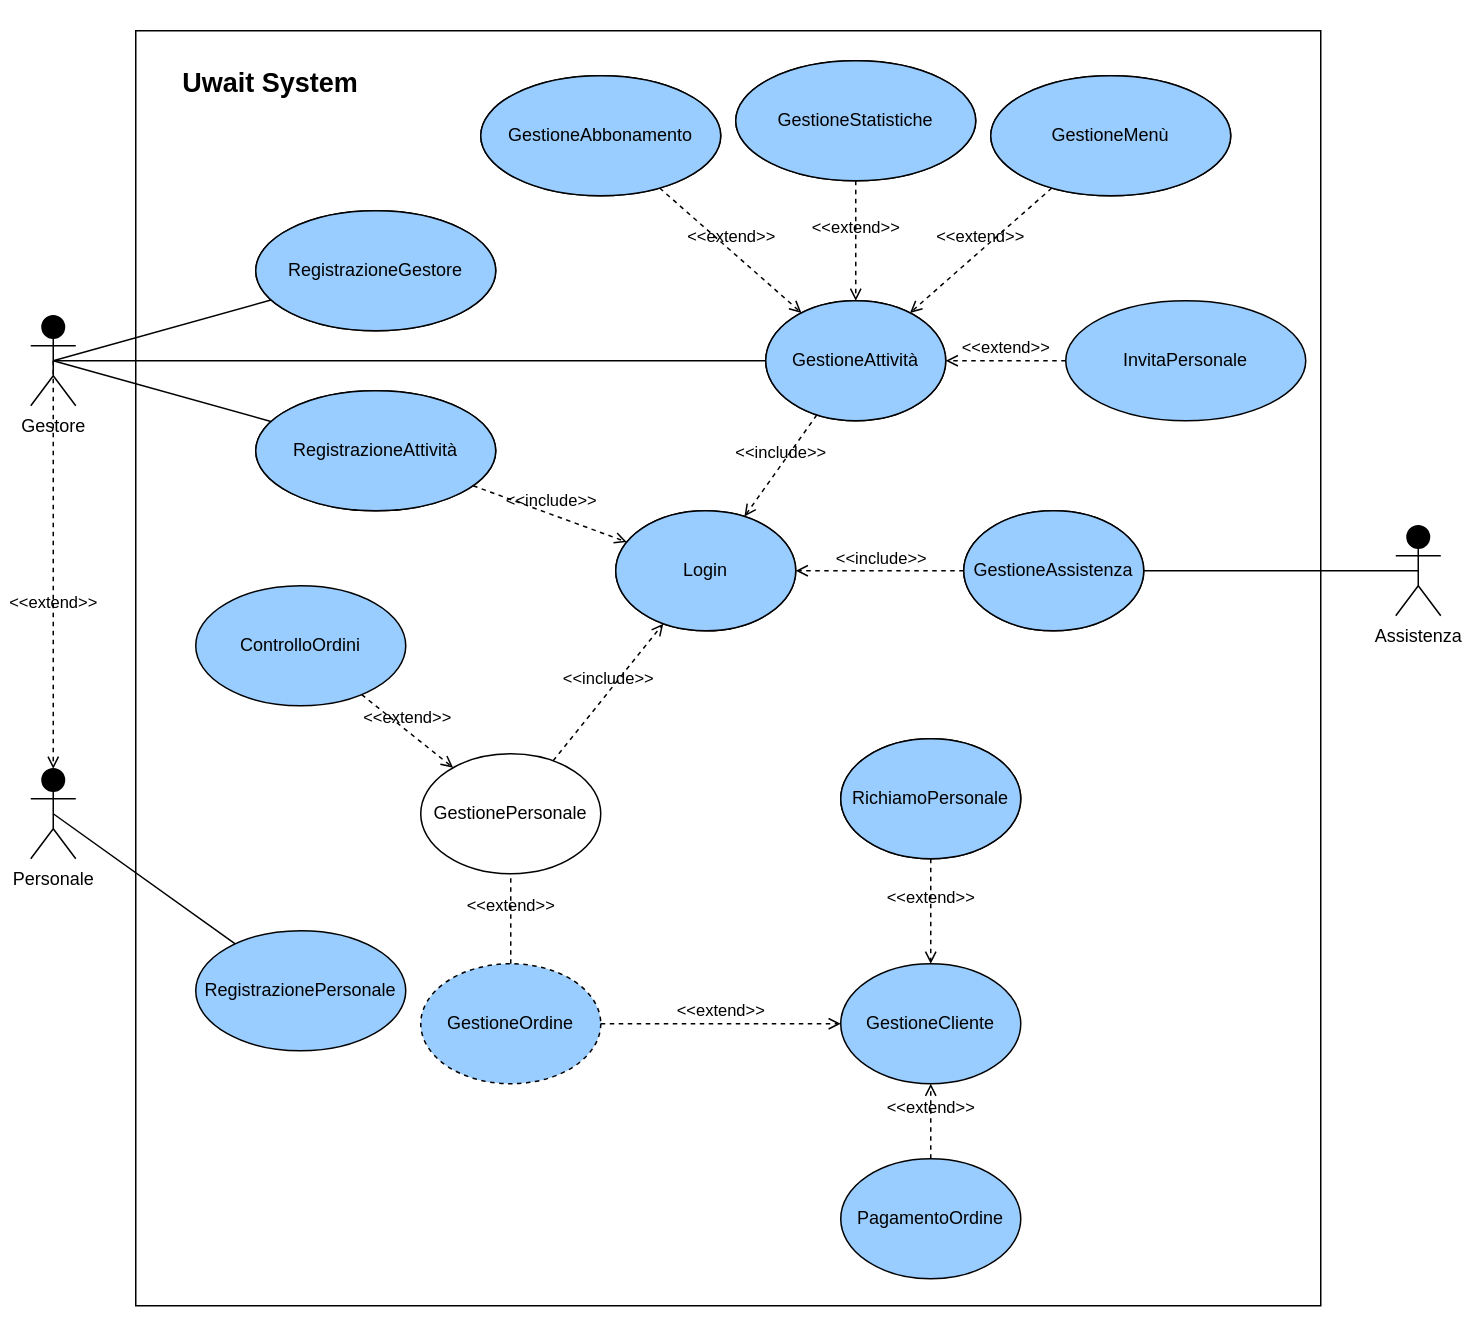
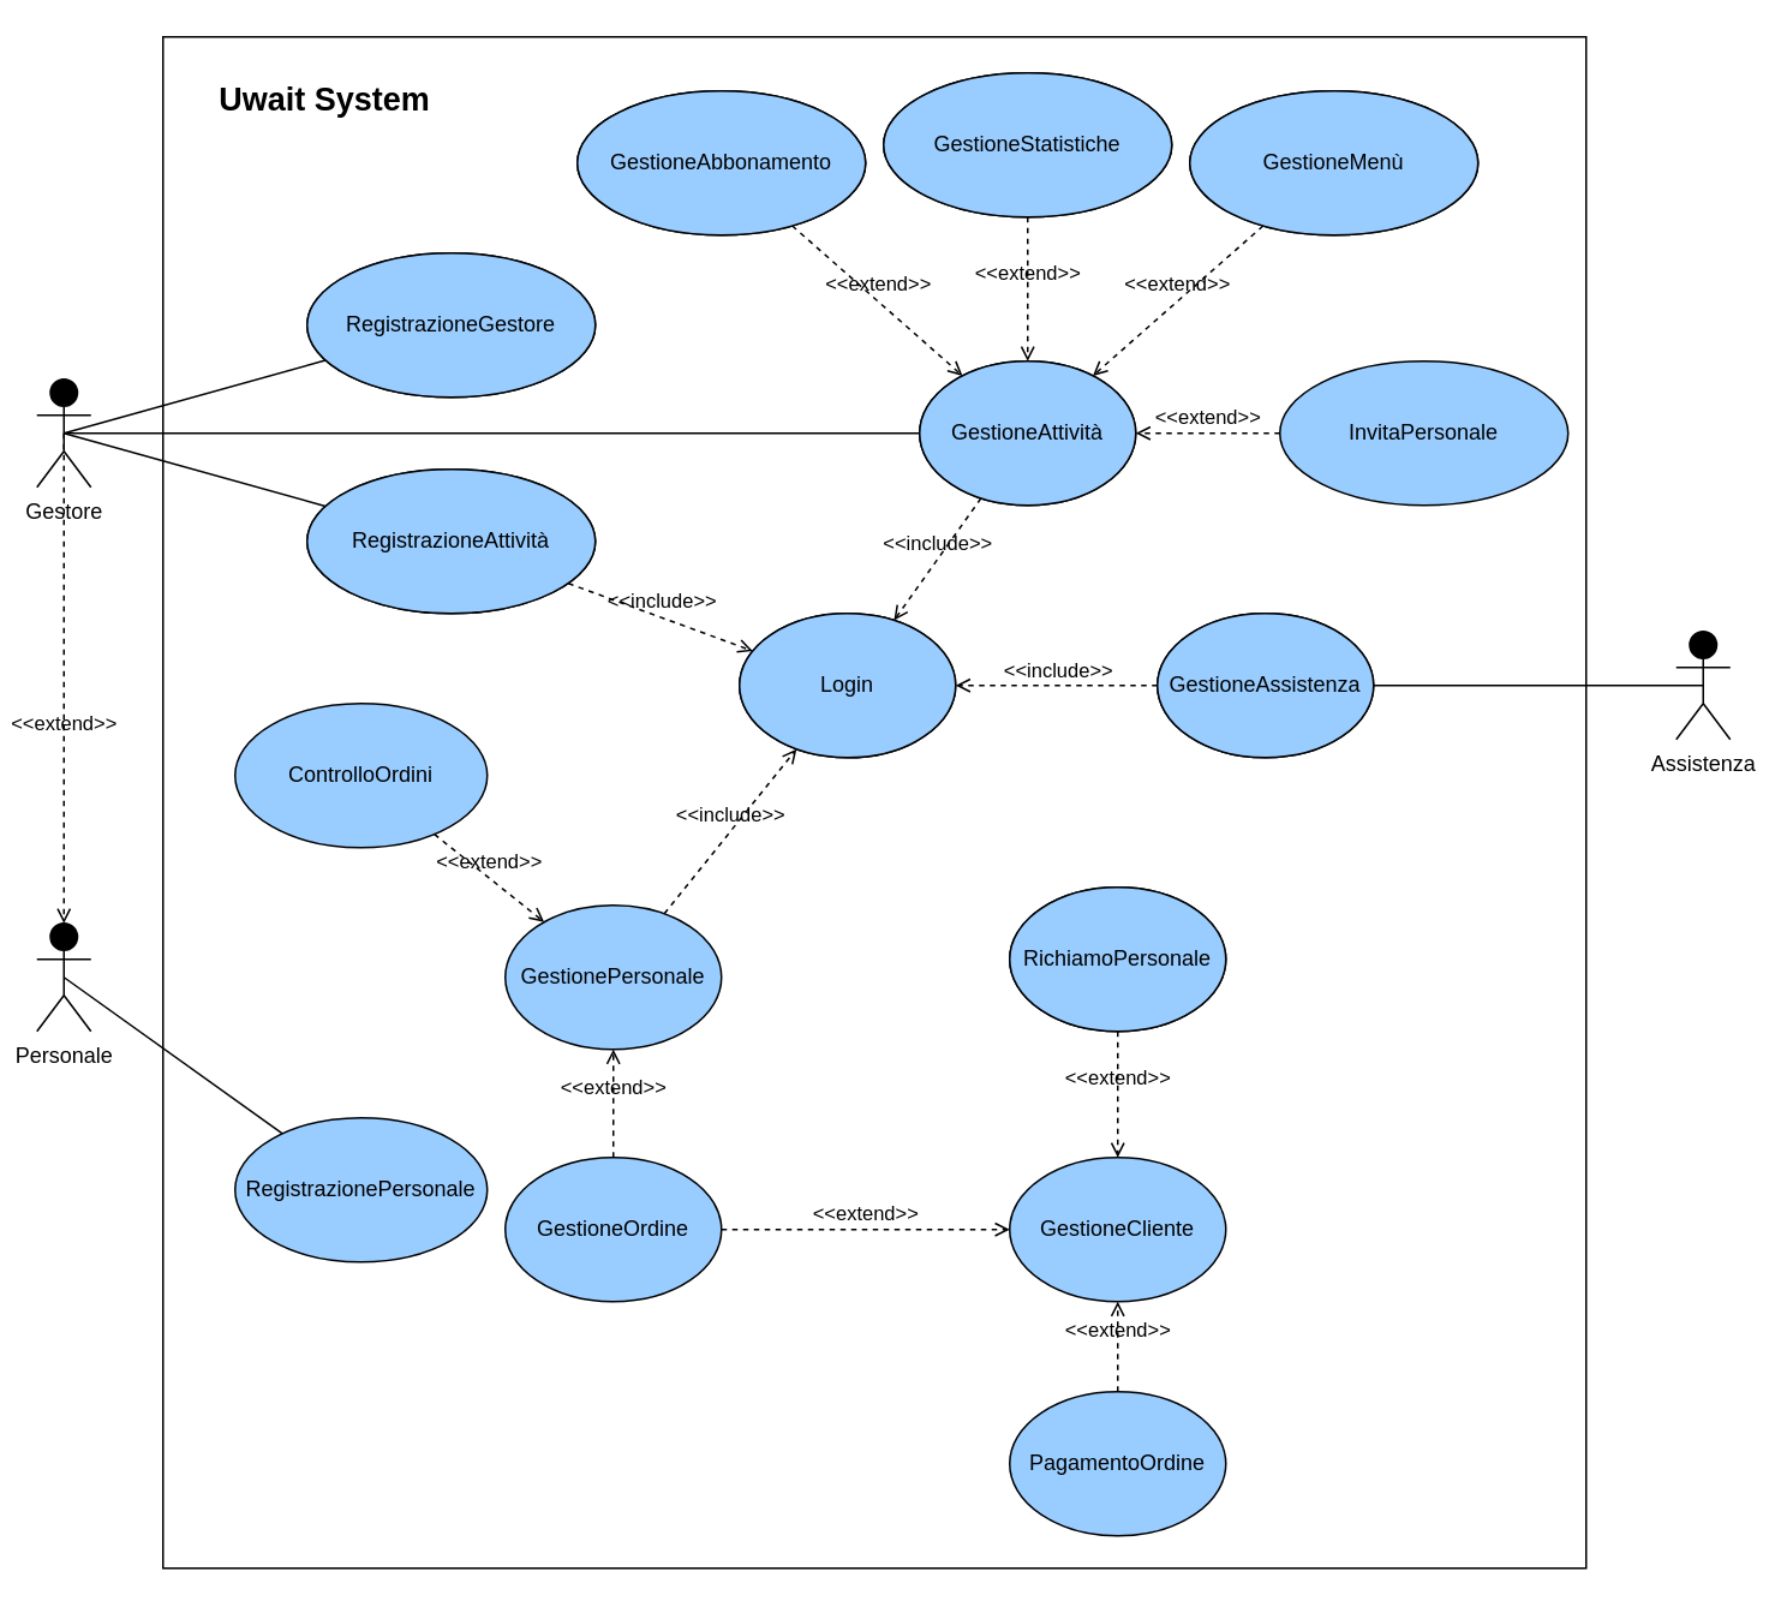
  <mxCell id="0" />
  <mxCell id="1" parent="0" />
  <mxCell id="2" value="Personale" style="shape=umlActor;html=1;verticalLabelPosition=bottom;verticalAlign=top;align=center;fillColor=#000000;" parent="1" vertex="1"><mxGeometry x="20" y="512" width="30" height="60" as="geometry" /></mxCell>
  <mxCell id="3" value="Assistenza" style="shape=umlActor;verticalLabelPosition=bottom;verticalAlign=top;html=1;outlineConnect=0;fillColor=#000000;" parent="1" vertex="1"><mxGeometry x="930" y="350" width="30" height="60" as="geometry" /></mxCell>
  <mxCell id="4" value="GestioneGestore" style="ellipse;whiteSpace=wrap;html=1;fillColor=#FFFFFF;" parent="1" vertex="1"><mxGeometry x="510" y="200" width="120" height="80" as="geometry" /></mxCell>
  <mxCell id="5" value="Login" style="ellipse;whiteSpace=wrap;html=1;fillColor=#FFFFFF;" parent="1" vertex="1"><mxGeometry x="410" y="340" width="120" height="80" as="geometry" /></mxCell>
  <mxCell id="6" value="RegistrazioneGestore" style="ellipse;whiteSpace=wrap;html=1;fillColor=#FFFFFF;" parent="1" vertex="1"><mxGeometry x="170" y="140" width="160" height="80" as="geometry" /></mxCell>
- <mxCell id="7" value="GestionePersonale" style="ellipse;whiteSpace=wrap;html=1;fillColor=#ffffff;" parent="1" vertex="1"><mxGeometry x="280" y="502" width="120" height="80" as="geometry" /></mxCell>
+ <mxCell id="7" value="GestionePersonale" style="ellipse;whiteSpace=wrap;html=1;fillColor=#99CCFF;" parent="1" vertex="1"><mxGeometry x="280" y="502" width="120" height="80" as="geometry" /></mxCell>
  <mxCell id="8" value="&amp;lt;&amp;lt;include&amp;gt;&amp;gt;" style="html=1;verticalAlign=bottom;labelBackgroundColor=none;endArrow=open;endFill=0;dashed=1;rounded=0;" parent="1" source="7" target="5" edge="1"><mxGeometry width="160" relative="1" as="geometry"><mxPoint x="585" y="70" as="sourcePoint" /><mxPoint x="745" y="70" as="targetPoint" /></mxGeometry></mxCell>
  <mxCell id="9" value="&amp;lt;&amp;lt;include&amp;gt;&amp;gt;" style="html=1;verticalAlign=bottom;labelBackgroundColor=none;endArrow=open;endFill=0;dashed=1;rounded=0;" parent="1" source="4" target="5" edge="1"><mxGeometry width="160" relative="1" as="geometry"><mxPoint x="375" y="130" as="sourcePoint" /><mxPoint x="535" y="130" as="targetPoint" /></mxGeometry></mxCell>
  <mxCell id="10" value="" style="endArrow=none;html=1;rounded=0;entryX=0.5;entryY=0.5;entryDx=0;entryDy=0;entryPerimeter=0;" parent="1" source="4" target="34" edge="1"><mxGeometry width="50" height="50" relative="1" as="geometry"><mxPoint x="425" y="250" as="sourcePoint" /><mxPoint x="475" y="200" as="targetPoint" /></mxGeometry></mxCell>
  <mxCell id="11" value="GestioneCliente" style="ellipse;whiteSpace=wrap;html=1;fillColor=#99CCFF;" parent="1" vertex="1"><mxGeometry x="560" y="642" width="120" height="80" as="geometry" /></mxCell>
  <mxCell id="12" value="GestioneAssistenza" style="ellipse;whiteSpace=wrap;html=1;fillColor=#FFFFFF;" parent="1" vertex="1"><mxGeometry x="642" y="340" width="120" height="80" as="geometry" /></mxCell>
  <mxCell id="13" value="" style="endArrow=none;html=1;rounded=0;exitX=0.5;exitY=0.5;exitDx=0;exitDy=0;exitPerimeter=0;" parent="1" source="3" target="12" edge="1"><mxGeometry width="50" height="50" relative="1" as="geometry"><mxPoint x="485" y="490" as="sourcePoint" /><mxPoint x="535" y="440" as="targetPoint" /></mxGeometry></mxCell>
  <mxCell id="14" value="&amp;lt;&amp;lt;include&amp;gt;&amp;gt;" style="html=1;verticalAlign=bottom;labelBackgroundColor=none;endArrow=open;endFill=0;dashed=1;rounded=0;" parent="1" source="12" target="5" edge="1"><mxGeometry x="-0.024" y="1" width="160" relative="1" as="geometry"><mxPoint x="565" y="340" as="sourcePoint" /><mxPoint x="725" y="340" as="targetPoint" /><Array as="points" /><mxPoint as="offset" /></mxGeometry></mxCell>
  <mxCell id="15" value="GestioneMenù" style="ellipse;whiteSpace=wrap;html=1;fillColor=#FFFFFF;" parent="1" vertex="1"><mxGeometry x="660" y="50" width="160" height="80" as="geometry" /></mxCell>
  <mxCell id="16" value="RegistrazionePersonale" style="ellipse;whiteSpace=wrap;html=1;fillColor=#99CCFF;" parent="1" vertex="1"><mxGeometry x="130" y="620" width="140" height="80" as="geometry" /></mxCell>
  <mxCell id="17" value="PagamentoOrdine" style="ellipse;whiteSpace=wrap;html=1;fillColor=#99CCFF;" parent="1" vertex="1"><mxGeometry x="560" y="772" width="120" height="80" as="geometry" /></mxCell>
  <mxCell id="18" value="&amp;lt;&amp;lt;extend&amp;gt;&amp;gt;" style="html=1;verticalAlign=bottom;labelBackgroundColor=none;endArrow=open;endFill=0;dashed=1;rounded=0;" parent="1" source="17" target="11" edge="1"><mxGeometry width="160" relative="1" as="geometry"><mxPoint x="565" y="702" as="sourcePoint" /><mxPoint x="725" y="702" as="targetPoint" /></mxGeometry></mxCell>
  <mxCell id="19" value="RichiamoPersonale" style="ellipse;whiteSpace=wrap;html=1;fillColor=#FFFFFF;" parent="1" vertex="1"><mxGeometry x="560" y="492" width="120" height="80" as="geometry" /></mxCell>
  <mxCell id="20" value="&amp;lt;&amp;lt;extend&amp;gt;&amp;gt;" style="html=1;verticalAlign=bottom;labelBackgroundColor=none;endArrow=open;endFill=0;dashed=1;rounded=0;" parent="1" source="19" target="11" edge="1"><mxGeometry width="160" relative="1" as="geometry"><mxPoint x="335" y="852" as="sourcePoint" /><mxPoint x="495" y="852" as="targetPoint" /></mxGeometry></mxCell>
- <mxCell id="21" value="GestioneOrdine" style="ellipse;whiteSpace=wrap;html=1;fillColor=#99CCFF;dashed=1;" parent="1" vertex="1"><mxGeometry x="280" y="642" width="120" height="80" as="geometry" /></mxCell>
- <mxCell id="22" value="&amp;lt;&amp;lt;extend&amp;gt;&amp;gt;" style="html=1;verticalAlign=bottom;labelBackgroundColor=none;endArrow=none;endFill=0;dashed=1;rounded=0;" parent="1" source="21" target="7" edge="1"><mxGeometry width="160" relative="1" as="geometry"><mxPoint x="1135" y="372" as="sourcePoint" /><mxPoint x="1295" y="372" as="targetPoint" /></mxGeometry></mxCell>
+ <mxCell id="21" value="GestioneOrdine" style="ellipse;whiteSpace=wrap;html=1;fillColor=#99CCFF;" parent="1" vertex="1"><mxGeometry x="280" y="642" width="120" height="80" as="geometry" /></mxCell>
+ <mxCell id="22" value="&amp;lt;&amp;lt;extend&amp;gt;&amp;gt;" style="html=1;verticalAlign=bottom;labelBackgroundColor=none;endArrow=open;endFill=0;dashed=1;rounded=0;" parent="1" source="21" target="7" edge="1"><mxGeometry width="160" relative="1" as="geometry"><mxPoint x="1135" y="372" as="sourcePoint" /><mxPoint x="1295" y="372" as="targetPoint" /></mxGeometry></mxCell>
  <mxCell id="23" value="&amp;lt;&amp;lt;extend&amp;gt;&amp;gt;" style="html=1;verticalAlign=bottom;labelBackgroundColor=none;endArrow=open;endFill=0;dashed=1;rounded=0;" parent="1" source="21" target="11" edge="1"><mxGeometry width="160" relative="1" as="geometry"><mxPoint x="593.258" y="752.281" as="sourcePoint" /><mxPoint x="545" y="842" as="targetPoint" /></mxGeometry></mxCell>
  <mxCell id="24" value="" style="endArrow=none;html=1;rounded=0;exitX=0.5;exitY=0.5;exitDx=0;exitDy=0;exitPerimeter=0;" parent="1" source="34" target="6" edge="1"><mxGeometry width="50" height="50" relative="1" as="geometry"><mxPoint x="430" y="180" as="sourcePoint" /><mxPoint x="480" y="130" as="targetPoint" /></mxGeometry></mxCell>
  <mxCell id="25" value="GestioneAbbonamento" style="ellipse;whiteSpace=wrap;html=1;fillColor=#FFFFFF;" parent="1" vertex="1"><mxGeometry x="320" y="50" width="160" height="80" as="geometry" /></mxCell>
  <mxCell id="26" value="&amp;lt;&amp;lt;extend&amp;gt;&amp;gt;" style="html=1;verticalAlign=bottom;labelBackgroundColor=none;endArrow=open;endFill=0;dashed=1;rounded=0;" parent="1" source="15" target="4" edge="1"><mxGeometry width="160" relative="1" as="geometry"><mxPoint x="200" y="120" as="sourcePoint" /><mxPoint x="360" y="120" as="targetPoint" /></mxGeometry></mxCell>
  <mxCell id="27" value="&amp;lt;&amp;lt;extend&amp;gt;&amp;gt;" style="html=1;verticalAlign=bottom;labelBackgroundColor=none;endArrow=open;endFill=0;dashed=1;rounded=0;" parent="1" source="25" target="4" edge="1"><mxGeometry width="160" relative="1" as="geometry"><mxPoint x="380" y="90" as="sourcePoint" /><mxPoint x="607.574" y="163.716" as="targetPoint" /></mxGeometry></mxCell>
  <mxCell id="28" value="RegistrazioneAttività" style="ellipse;whiteSpace=wrap;html=1;fillColor=#FFFFFF;" parent="1" vertex="1"><mxGeometry x="170" y="260" width="160" height="80" as="geometry" /></mxCell>
  <mxCell id="29" value="&amp;lt;&amp;lt;extend&amp;gt;&amp;gt;" style="html=1;verticalAlign=bottom;labelBackgroundColor=none;endArrow=open;endFill=0;dashed=1;rounded=0;startArrow=none;exitX=0.5;exitY=0.5;exitDx=0;exitDy=0;exitPerimeter=0;entryX=0.5;entryY=0;entryDx=0;entryDy=0;entryPerimeter=0;" parent="1" source="34" target="2" edge="1"><mxGeometry x="0.25" width="160" relative="1" as="geometry"><mxPoint x="95" y="190" as="sourcePoint" /><mxPoint x="95" y="510" as="targetPoint" /><mxPoint as="offset" /></mxGeometry></mxCell>
  <mxCell id="30" value="" style="endArrow=none;html=1;rounded=0;exitX=0.5;exitY=0.5;exitDx=0;exitDy=0;exitPerimeter=0;" parent="1" source="2" target="16" edge="1"><mxGeometry width="50" height="50" relative="1" as="geometry"><mxPoint x="100" y="540" as="sourcePoint" /><mxPoint x="380" y="470" as="targetPoint" /></mxGeometry></mxCell>
  <mxCell id="31" value="" style="endArrow=none;html=1;rounded=0;exitX=0.5;exitY=0.5;exitDx=0;exitDy=0;exitPerimeter=0;" parent="1" source="34" target="28" edge="1"><mxGeometry width="50" height="50" relative="1" as="geometry"><mxPoint x="110" y="180" as="sourcePoint" /><mxPoint x="160" y="130" as="targetPoint" /></mxGeometry></mxCell>
  <mxCell id="32" value="&amp;lt;&amp;lt;include&amp;gt;&amp;gt;" style="html=1;verticalAlign=bottom;labelBackgroundColor=none;endArrow=open;endFill=0;dashed=1;rounded=0;" parent="1" source="28" target="5" edge="1"><mxGeometry width="160" relative="1" as="geometry"><mxPoint x="280" y="300" as="sourcePoint" /><mxPoint x="440" y="300" as="targetPoint" /></mxGeometry></mxCell>
  <mxCell id="33" value="GestioneStatistiche" style="ellipse;whiteSpace=wrap;html=1;fillColor=#FFFFFF;" parent="1" vertex="1"><mxGeometry x="490" y="40" width="160" height="80" as="geometry" /></mxCell>
  <mxCell id="34" value="Gestore" style="shape=umlActor;html=1;verticalLabelPosition=bottom;verticalAlign=top;align=center;fillColor=#000000;" parent="1" vertex="1"><mxGeometry x="20" y="210" width="30" height="60" as="geometry" /></mxCell>
  <mxCell id="35" value="&amp;lt;&amp;lt;extend&amp;gt;&amp;gt;" style="html=1;verticalAlign=bottom;labelBackgroundColor=none;endArrow=open;endFill=0;dashed=1;rounded=0;" parent="1" source="33" target="4" edge="1"><mxGeometry width="160" relative="1" as="geometry"><mxPoint x="620" y="100" as="sourcePoint" /><mxPoint x="590.532" y="210.621" as="targetPoint" /></mxGeometry></mxCell>
  <mxCell id="36" value="InvitaPersonale" style="ellipse;whiteSpace=wrap;html=1;fillColor=#99CCFF;strokeColor=#000000;" parent="1" vertex="1"><mxGeometry x="710" y="200" width="160" height="80" as="geometry" /></mxCell>
  <mxCell id="37" value="&amp;lt;&amp;lt;extend&amp;gt;&amp;gt;" style="html=1;verticalAlign=bottom;labelBackgroundColor=none;endArrow=open;endFill=0;dashed=1;rounded=0;" parent="1" source="36" target="4" edge="1"><mxGeometry width="160" relative="1" as="geometry"><mxPoint x="800" y="100" as="sourcePoint" /><mxPoint x="622.426" y="221.716" as="targetPoint" /></mxGeometry></mxCell>
  <mxCell id="38" value="GestioneAbbonamento" style="ellipse;whiteSpace=wrap;html=1;fillColor=#99CCFF;" parent="1" vertex="1"><mxGeometry x="320" y="50" width="160" height="80" as="geometry" /></mxCell>
  <mxCell id="39" value="RegistrazioneGestore" style="ellipse;whiteSpace=wrap;html=1;fillColor=#99CCFF;" parent="1" vertex="1"><mxGeometry x="170" y="140" width="160" height="80" as="geometry" /></mxCell>
  <mxCell id="40" value="GestioneStatistiche" style="ellipse;whiteSpace=wrap;html=1;fillColor=#99CCFF;" parent="1" vertex="1"><mxGeometry x="490" y="40" width="160" height="80" as="geometry" /></mxCell>
  <mxCell id="41" value="GestioneMenù" style="ellipse;whiteSpace=wrap;html=1;fillColor=#99CCFF;" parent="1" vertex="1"><mxGeometry x="660" y="50" width="160" height="80" as="geometry" /></mxCell>
  <mxCell id="42" value="GestioneAttività" style="ellipse;whiteSpace=wrap;html=1;fillColor=#99CCFF;" parent="1" vertex="1"><mxGeometry x="510" y="200" width="120" height="80" as="geometry" /></mxCell>
  <mxCell id="43" value="Login" style="ellipse;whiteSpace=wrap;html=1;fillColor=#99CCFF;" parent="1" vertex="1"><mxGeometry x="410" y="340" width="120" height="80" as="geometry" /></mxCell>
  <mxCell id="44" value="RegistrazioneAttività" style="ellipse;whiteSpace=wrap;html=1;fillColor=#99CCFF;" parent="1" vertex="1"><mxGeometry x="170" y="260" width="160" height="80" as="geometry" /></mxCell>
  <mxCell id="45" value="GestioneAssistenza" style="ellipse;whiteSpace=wrap;html=1;fillColor=#99CCFF;" parent="1" vertex="1"><mxGeometry x="642" y="340" width="120" height="80" as="geometry" /></mxCell>
  <mxCell id="46" value="RichiamoPersonale" style="ellipse;whiteSpace=wrap;html=1;fillColor=#99CCFF;" parent="1" vertex="1"><mxGeometry x="560" y="492" width="120" height="80" as="geometry" /></mxCell>
  <mxCell id="47" value="ControlloOrdini" style="ellipse;whiteSpace=wrap;html=1;fillColor=#99CCFF;" parent="1" vertex="1"><mxGeometry x="130" y="390" width="140" height="80" as="geometry" /></mxCell>
  <mxCell id="48" value="&amp;lt;&amp;lt;extend&amp;gt;&amp;gt;" style="html=1;verticalAlign=bottom;labelBackgroundColor=none;endArrow=open;endFill=0;dashed=1;rounded=0;" parent="1" source="47" target="7" edge="1"><mxGeometry width="160" relative="1" as="geometry"><mxPoint x="390" y="520" as="sourcePoint" /><mxPoint x="250" y="490" as="targetPoint" /></mxGeometry></mxCell>
  <mxCell id="49" value="" style="rounded=0;whiteSpace=wrap;html=1;strokeColor=#000000;fillColor=none;" vertex="1" parent="1"><mxGeometry x="90" y="20" width="790" height="850" as="geometry" /></mxCell>
  <mxCell id="50" value="&lt;font style=&quot;font-size: 18px;&quot;&gt;&lt;b&gt;Uwait System&lt;/b&gt;&lt;/font&gt;" style="text;html=1;strokeColor=none;fillColor=none;align=center;verticalAlign=middle;whiteSpace=wrap;rounded=0;" vertex="1" parent="1"><mxGeometry x="110" y="40" width="140" height="30" as="geometry" /></mxCell>
